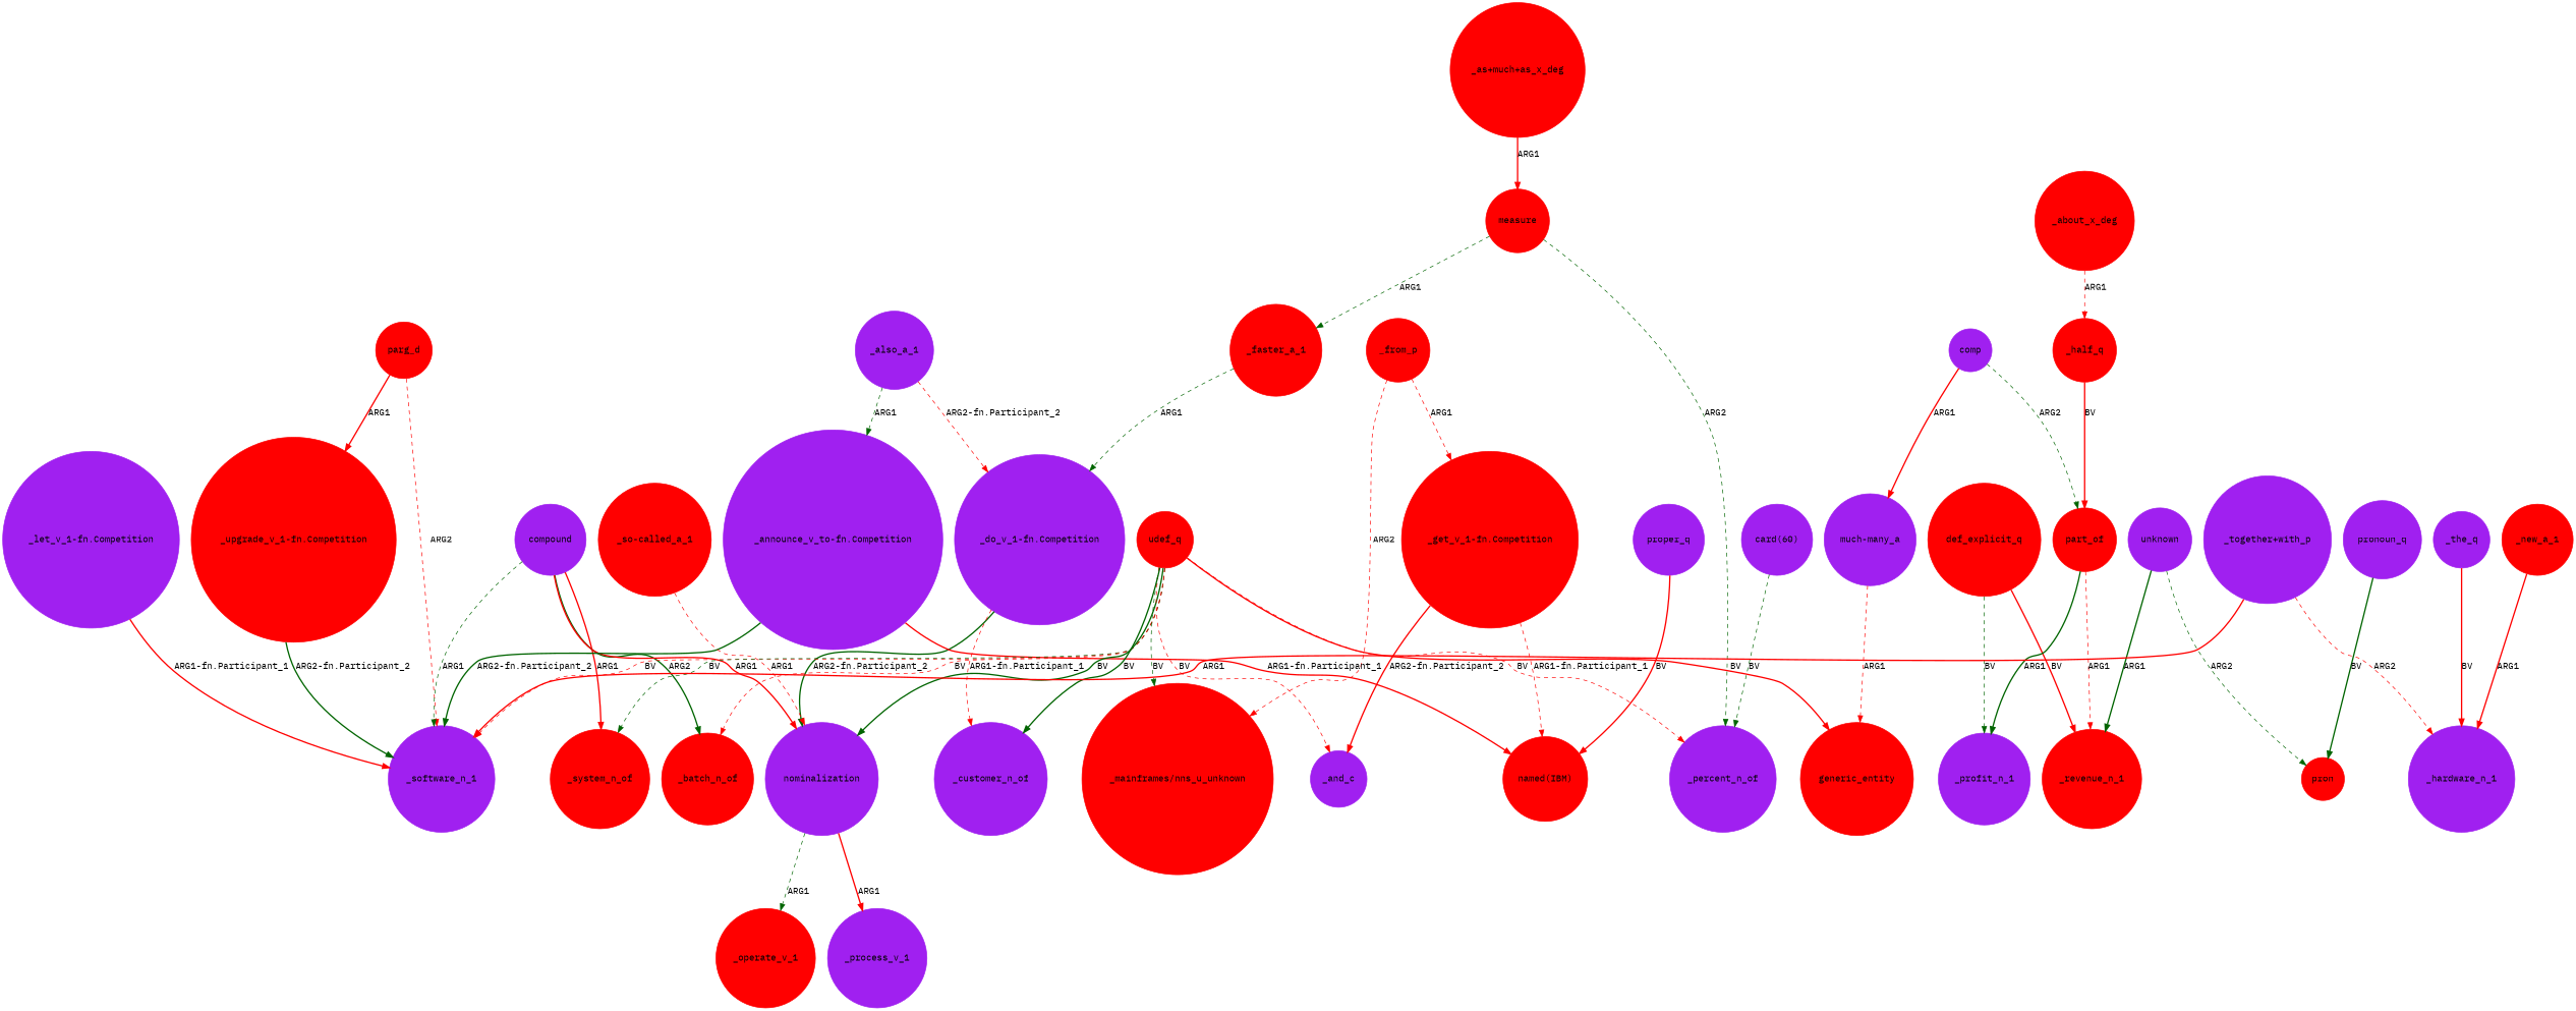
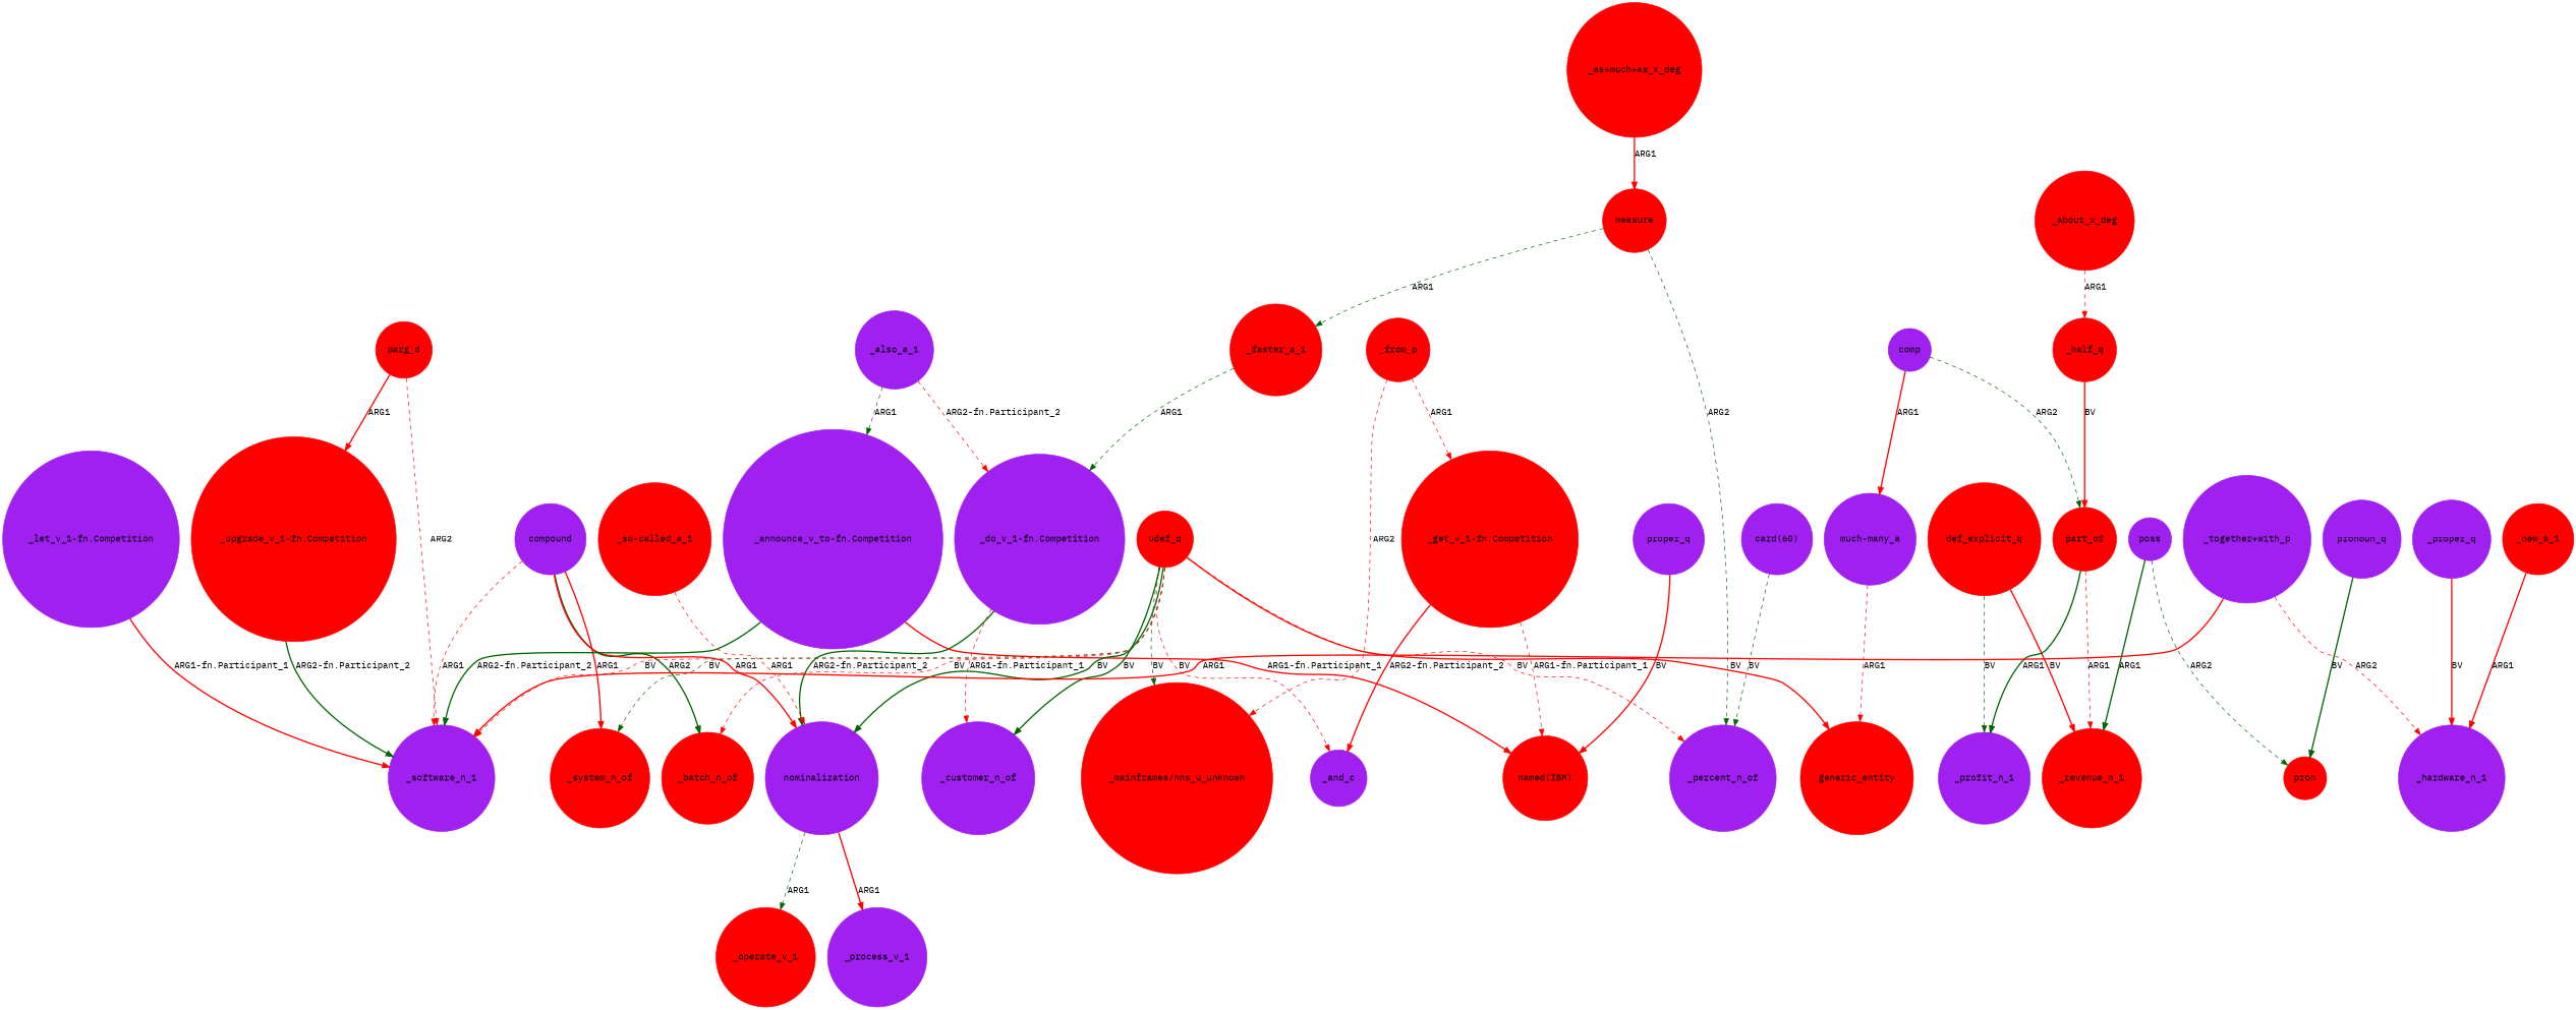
  digraph {
    fontname="IBM Plex Mono"
    node [color=red fontname="IBM Plex Mono" shape=circle style=filled]
    edge [color=red fontname="IBM Plex Mono" style=dashed]
    parg_d
    "_upgrade_v_1-fn.Competition"
    _software_n_1 [color=purple]
    compound [color=purple]
    _system_n_of
    _batch_n_of
    nominalization [color=purple]
    _operate_v_1
    _process_v_1 [color=purple]
    _from_p
    "_mainframes/nns_u_unknown"
    "_get_v_1-fn.Competition"
    "named(IBM)"
    _and_c [color=purple]
    _profit_n_1 [color=purple]
    def_explicit_q
    _revenue_n_1
    "_let_v_1-fn.Competition" [color=purple]
    "_do_v_1-fn.Competition" [color=purple]
    _customer_n_of [color=purple]
    _percent_n_of [color=purple]
    measure
    _faster_a_1
-   poss [color=purple label=unknown]
+   poss [color=purple]
    pron
    _about_x_deg
    _half_q
    part_of
    _also_a_1 [color=purple]
    "_announce_v_to-fn.Competition" [color=purple]
-   _the_q [color=purple]
+   _the_q [color=purple label=_proper_q]
    _hardware_n_1 [color=purple]
    udef_q
    generic_entity
    proper_q [color=purple]
    "_as+much+as_x_deg"
    _new_a_1
    comp [color=purple]
    "much-many_a" [color=purple]
    pronoun_q [color=purple]
    "_together+with_p" [color=purple]
    "_so-called_a_1"
    "card(60)" [color=purple]
    parg_d -> "_upgrade_v_1-fn.Competition" [label=ARG1 style=bold]
    parg_d -> _software_n_1 [label=ARG2]
    "_upgrade_v_1-fn.Competition" -> _software_n_1 [color=darkgreen label="ARG2-fn.Participant_2" style=bold]
-   compound -> _software_n_1 [color=darkgreen label=ARG1]
+   compound -> _software_n_1 [label=ARG1]
    compound -> _system_n_of [label=ARG1 style=bold]
    compound -> _batch_n_of [color=darkgreen label=ARG2 style=bold]
    compound -> nominalization [label=ARG1 style=bold]
    nominalization -> _operate_v_1 [color=darkgreen label=ARG1]
    nominalization -> _process_v_1 [label=ARG1 style=bold]
    _from_p -> "_mainframes/nns_u_unknown" [label=ARG2]
    _from_p -> "_get_v_1-fn.Competition" [label=ARG1]
    "_get_v_1-fn.Competition" -> "named(IBM)" [label="ARG1-fn.Participant_1"]
    "_get_v_1-fn.Competition" -> _and_c [label="ARG2-fn.Participant_2" style=bold]
    def_explicit_q -> _profit_n_1 [color=darkgreen label=BV]
    def_explicit_q -> _revenue_n_1 [label=BV style=bold]
    "_let_v_1-fn.Competition" -> _software_n_1 [label="ARG1-fn.Participant_1" style=bold]
    "_do_v_1-fn.Competition" -> nominalization [color=darkgreen label="ARG2-fn.Participant_2" style=bold]
    "_do_v_1-fn.Competition" -> _customer_n_of [label="ARG1-fn.Participant_1"]
    measure -> _percent_n_of [color=darkgreen label=ARG2]
    measure -> _faster_a_1 [color=darkgreen label=ARG1]
    _faster_a_1 -> "_do_v_1-fn.Competition" [color=darkgreen label=ARG1]
    poss -> _revenue_n_1 [color=darkgreen label=ARG1 style=bold]
    poss -> pron [color=darkgreen label=ARG2]
    _about_x_deg -> _half_q [label=ARG1]
    _half_q -> part_of [label=BV style=bold]
    part_of -> _profit_n_1 [color=darkgreen label=ARG1 style=bold]
    part_of -> _revenue_n_1 [label=ARG1]
    _also_a_1 -> "_do_v_1-fn.Competition" [label="ARG2-fn.Participant_2"]
    _also_a_1 -> "_announce_v_to-fn.Competition" [color=darkgreen label=ARG1]
    "_announce_v_to-fn.Competition" -> _software_n_1 [color=darkgreen label="ARG2-fn.Participant_2" style=bold]
    "_announce_v_to-fn.Competition" -> "named(IBM)" [label="ARG1-fn.Participant_1" style=bold]
    _the_q -> _hardware_n_1 [label=BV style=bold]
    udef_q -> _software_n_1 [label=BV]
    udef_q -> _system_n_of [color=darkgreen label=BV]
    udef_q -> _batch_n_of [label=BV]
    udef_q -> nominalization [color=darkgreen label=BV style=bold]
    udef_q -> "_mainframes/nns_u_unknown" [color=darkgreen label=BV]
    udef_q -> _and_c [label=BV]
    udef_q -> _customer_n_of [color=darkgreen label=BV style=bold]
    udef_q -> _percent_n_of [label=BV]
    udef_q -> generic_entity [label=BV style=bold]
    proper_q -> "named(IBM)" [label=BV style=bold]
    "_as+much+as_x_deg" -> measure [label=ARG1 style=bold]
    _new_a_1 -> _hardware_n_1 [label=ARG1 style=bold]
    comp -> part_of [color=darkgreen label=ARG2]
    comp -> "much-many_a" [label=ARG1 style=bold]
    "much-many_a" -> generic_entity [label=ARG1]
    pronoun_q -> pron [color=darkgreen label=BV style=bold]
    "_together+with_p" -> _software_n_1 [label=ARG1 style=bold]
    "_together+with_p" -> _hardware_n_1 [label=ARG2]
    "_so-called_a_1" -> nominalization [label=ARG1]
    "card(60)" -> _percent_n_of [color=darkgreen label=BV]
  }
